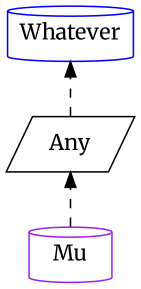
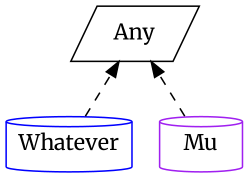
  digraph {
    fontname=Merriweather
    rankdir=BT
    splines=polyline
    node [fontcolor="#000000" fontname=Merriweather shape=cylinder]
    edge [color="#000000" fontname=Merriweather style=dashed]
    Whatever [color=blue]
    Any [color=black shape=parallelogram]
    Mu [color=purple]
-   Any -> Whatever
+   Whatever -> Any
    Mu -> Any
  }
